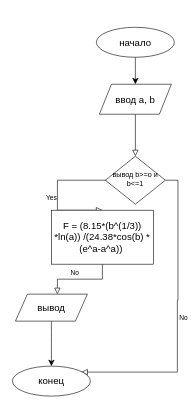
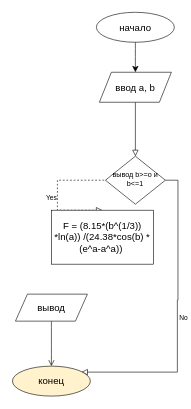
  <mxCell id="0" />
  <mxCell id="1" parent="0" />
  <mxCell id="2" value="" style="rounded=0;html=1;jettySize=auto;orthogonalLoop=1;fontSize=11;endArrow=block;endFill=0;endSize=8;strokeWidth=1;shadow=0;labelBackgroundColor=none;edgeStyle=orthogonalEdgeStyle;exitX=0.5;exitY=1;exitDx=0;exitDy=0;exitPerimeter=0;" parent="1" source="9" target="5" edge="1"><mxGeometry relative="1" as="geometry"><mxPoint x="225" y="210" as="sourcePoint" /><Array as="points" /></mxGeometry></mxCell>
- <mxCell id="3" value="Yes" style="rounded=0;html=1;jettySize=auto;orthogonalLoop=1;fontSize=11;endArrow=block;endFill=0;endSize=8;strokeWidth=1;shadow=0;labelBackgroundColor=none;edgeStyle=orthogonalEdgeStyle;entryX=0.5;entryY=0;entryDx=0;entryDy=0;entryPerimeter=0;exitX=0.1;exitY=0.5;exitDx=0;exitDy=0;exitPerimeter=0;" parent="1" source="5" target="8" edge="1"><mxGeometry x="0.103" y="-10" relative="1" as="geometry"><mxPoint as="offset" /><mxPoint x="175" y="299.98" as="sourcePoint" /><mxPoint x="155" y="390" as="targetPoint" /><Array as="points"><mxPoint x="95" y="300" /><mxPoint x="95" y="350" /></Array></mxGeometry></mxCell>
+ <mxCell id="3" value="Yes" style="rounded=0;html=1;jettySize=auto;orthogonalLoop=1;fontSize=11;endArrow=block;endFill=0;endSize=8;strokeWidth=1;shadow=0;labelBackgroundColor=none;edgeStyle=orthogonalEdgeStyle;entryX=0.5;entryY=0;entryDx=0;entryDy=0;entryPerimeter=0;exitX=0.1;exitY=0.5;exitDx=0;exitDy=0;exitPerimeter=0;dashed=1;" parent="1" source="5" target="8" edge="1"><mxGeometry x="0.103" y="-10" relative="1" as="geometry"><mxPoint as="offset" /><mxPoint x="175" y="299.98" as="sourcePoint" /><mxPoint x="155" y="390" as="targetPoint" /><Array as="points"><mxPoint x="95" y="300" /><mxPoint x="95" y="350" /></Array></mxGeometry></mxCell>
  <mxCell id="4" value="No" style="edgeStyle=orthogonalEdgeStyle;rounded=0;html=1;jettySize=auto;orthogonalLoop=1;fontSize=11;endArrow=block;endFill=0;endSize=8;strokeWidth=1;shadow=0;labelBackgroundColor=none;exitX=1;exitY=0.5;exitDx=0;exitDy=0;exitPerimeter=0;entryX=0.885;entryY=0.2;entryDx=0;entryDy=0;entryPerimeter=0;" parent="1" source="5" target="11" edge="1"><mxGeometry y="10" relative="1" as="geometry"><mxPoint as="offset" /><mxPoint x="275" y="300" as="sourcePoint" /><mxPoint x="165" y="590" as="targetPoint" /><Array as="points"><mxPoint x="296" y="300" /><mxPoint x="296" y="500" /><mxPoint x="295" y="500" /><mxPoint x="295" y="620" /></Array></mxGeometry></mxCell>
  <mxCell id="5" value="вывод b&amp;gt;=o и b&amp;lt;=1" style="rhombus;whiteSpace=wrap;html=1;shadow=0;fontFamily=Helvetica;fontSize=12;align=center;strokeWidth=1;spacing=6;spacingTop=-4;points=[[0,0,0,0,0],[0,0.5,0,0,0],[0,1,0,0,0],[0.5,0,0,0,0],[0.5,1,0,0,0],[1,0,0,0,0],[1,0.5,0,0,0],[1,1,0,0,0]];" parent="1" vertex="1"><mxGeometry x="175" y="260" width="100" height="80" as="geometry" /></mxCell>
- <mxCell id="6" value="No" style="rounded=0;html=1;jettySize=auto;orthogonalLoop=1;fontSize=11;endArrow=block;endFill=0;endSize=8;strokeWidth=1;shadow=0;labelBackgroundColor=none;edgeStyle=orthogonalEdgeStyle;entryX=0.583;entryY=0;entryDx=0;entryDy=0;entryPerimeter=0;" parent="1" source="8" target="13" edge="1"><mxGeometry x="0.129" y="-10" relative="1" as="geometry"><mxPoint as="offset" /><mxPoint x="145.03" y="469.976" as="sourcePoint" /><mxPoint x="160" y="580" as="targetPoint" /></mxGeometry></mxCell>
- <mxCell id="7" value="начало" style="ellipse;whiteSpace=wrap;html=1;fontSize=16;points=[[0,0,0,0,0],[0,0.5,0,0,0],[0,1,0,0,0],[0.5,0,0,0,0],[0.5,1,0,0,0],[1,0,0,0,0],[1,0.5,0,0,0],[1,1,0,0,0]];" vertex="1" parent="1"><mxGeometry x="160" y="45" width="130" height="50" as="geometry" /></mxCell>
+ <mxCell id="7" value="начало" style="ellipse;whiteSpace=wrap;html=1;fontSize=16;points=[[0,0,0,0,0],[0,0.5,0,0,0],[0,1,0,0,0],[0.5,0,0,0,0],[0.5,1,0,0,0],[1,0,0,0,0],[1,0.5,0,0,0],[1,1,0,0,0]];" vertex="1" parent="1"><mxGeometry x="160" y="20" width="130" height="50" as="geometry" /></mxCell>
  <mxCell id="8" value="F = (8.15*(b^(1/3)) *ln(a)) /(24.38*cos(b) *(e^a-a^a))&amp;nbsp;&lt;br&gt;" style="whiteSpace=wrap;html=1;fontSize=16;points=[[0,0,0,0,0],[0,0.25,0,0,0],[0,0.5,0,0,0],[0,0.75,0,0,0],[0,1,0,0,0],[0.25,0,0,0,0],[0.25,1,0,0,0],[0.5,0,0,0,0],[0.5,1,0,0,0],[0.75,0,0,0,0],[0.75,1,0,0,0],[1,0,0,0,0],[1,0.25,0,0,0],[1,0.5,0,0,0],[1,0.75,0,0,0],[1,1,0,0,0]];" vertex="1" parent="1"><mxGeometry x="85" y="350" width="170" height="90" as="geometry" /></mxCell>
- <mxCell id="9" value="ввод a, b" style="shape=parallelogram;perimeter=parallelogramPerimeter;whiteSpace=wrap;html=1;fixedSize=1;fontSize=16;points=[[0,0,0,0,0],[0,0.25,0,0,0],[0,0.5,0,0,0],[0,0.75,0,0,0],[0,1,0,0,0],[0.25,0,0,0,0],[0.25,1,0,0,0],[0.5,0,0,0,0],[0.5,1,0,0,0],[0.75,0,0,0,0],[0.75,1,0,0,0],[1,0,0,0,0],[1,0.25,0,0,0],[1,0.5,0,0,0],[1,0.75,0,0,0],[1,1,0,0,0]];" vertex="1" parent="1"><mxGeometry x="165" y="140" width="120" height="50" as="geometry" /></mxCell>
+ <mxCell id="9" value="ввод a, b" style="shape=parallelogram;perimeter=parallelogramPerimeter;whiteSpace=wrap;html=1;fixedSize=1;fontSize=16;points=[[0,0,0,0,0],[0,0.25,0,0,0],[0,0.5,0,0,0],[0,0.75,0,0,0],[0,1,0,0,0],[0.25,0,0,0,0],[0.25,1,0,0,0],[0.5,0,0,0,0],[0.5,1,0,0,0],[0.75,0,0,0,0],[0.75,1,0,0,0],[1,0,0,0,0],[1,0.25,0,0,0],[1,0.5,0,0,0],[1,0.75,0,0,0],[1,1,0,0,0]];" vertex="1" parent="1"><mxGeometry x="165" y="120" width="120" height="50" as="geometry" /></mxCell>
  <mxCell id="10" style="edgeStyle=none;curved=1;rounded=0;orthogonalLoop=1;jettySize=auto;html=1;entryX=0.5;entryY=0;entryDx=0;entryDy=0;entryPerimeter=0;fontSize=12;startSize=8;endSize=8;" edge="1" parent="1" source="7" target="9"><mxGeometry relative="1" as="geometry" /></mxCell>
- <mxCell id="11" value="конец" style="ellipse;whiteSpace=wrap;html=1;fontSize=16;points=[[0,0,0,0,0],[0,0.5,0,0,0],[0,1,0,0,0],[0.5,0,0,0,0],[0.5,1,0,0,0],[1,0,0,0,0],[1,0.5,0,0,0],[1,1,0,0,0]];" vertex="1" parent="1"><mxGeometry x="20" y="610" width="130" height="50" as="geometry" /></mxCell>
- <mxCell id="12" style="edgeStyle=none;curved=1;rounded=0;orthogonalLoop=1;jettySize=auto;html=1;fontSize=12;startSize=8;endSize=8;" edge="1" parent="1" source="13" target="11"><mxGeometry relative="1" as="geometry" /></mxCell>
+ <mxCell id="11" value="конец" style="ellipse;whiteSpace=wrap;html=1;fontSize=16;points=[[0,0,0,0,0],[0,0.5,0,0,0],[0,1,0,0,0],[0.5,0,0,0,0],[0.5,1,0,0,0],[1,0,0,0,0],[1,0.5,0,0,0],[1,1,0,0,0]];fillColor=#fff2cc;" vertex="1" parent="1"><mxGeometry x="20" y="610" width="130" height="50" as="geometry" /></mxCell>
+ <mxCell id="12" style="edgeStyle=none;curved=1;rounded=0;orthogonalLoop=1;jettySize=auto;html=1;fontSize=12;startSize=8;endSize=8;endArrow=open;" edge="1" parent="1" source="13" target="11"><mxGeometry relative="1" as="geometry" /></mxCell>
  <mxCell id="13" value="вывод" style="shape=parallelogram;perimeter=parallelogramPerimeter;whiteSpace=wrap;html=1;fixedSize=1;fontSize=16;points=[[0,0,0,0,0],[0,0.25,0,0,0],[0,0.5,0,0,0],[0,0.75,0,0,0],[0,1,0,0,0],[0.25,0,0,0,0],[0.25,1,0,0,0],[0.5,0,0,0,0],[0.5,1,0,0,0],[0.75,0,0,0,0],[0.75,1,0,0,0],[1,0,0,0,0],[1,0.25,0,0,0],[1,0.5,0,0,0],[1,0.75,0,0,0],[1,1,0,0,0]];" vertex="1" parent="1"><mxGeometry x="25" y="490" width="120" height="45" as="geometry" /></mxCell>
